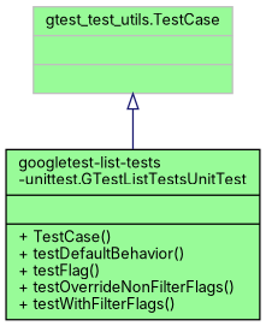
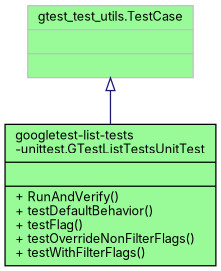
  digraph {
    fontname=Inter
    node [fillcolor=palegreen fontname=Inter fontsize=10 shape=record style=filled]
-   n1 [color=black fontcolor=black height=0.2 label="{googletest-list-tests\l-unittest.GTestListTestsUnitTest\n||+ TestCase()\l+ testDefaultBehavior()\l+ testFlag()\l+ testOverrideNonFilterFlags()\l+ testWithFilterFlags()\l}" width=0.4]
+   n1 [color=black fontcolor=black height=0.2 label="{googletest-list-tests\l-unittest.GTestListTestsUnitTest\n||+ RunAndVerify()\l+ testDefaultBehavior()\l+ testFlag()\l+ testOverrideNonFilterFlags()\l+ testWithFilterFlags()\l}" width=0.4]
    n2 [color=grey75 height=0.2 label="{gtest_test_utils.TestCase\n||}" width=0.4]
    n2 -> n1 [arrowtail=onormal color=midnightblue dir=back fontname=Inter fontsize=10 labelfontname=Helvetica labelfontsize=10 style=solid]
  }
